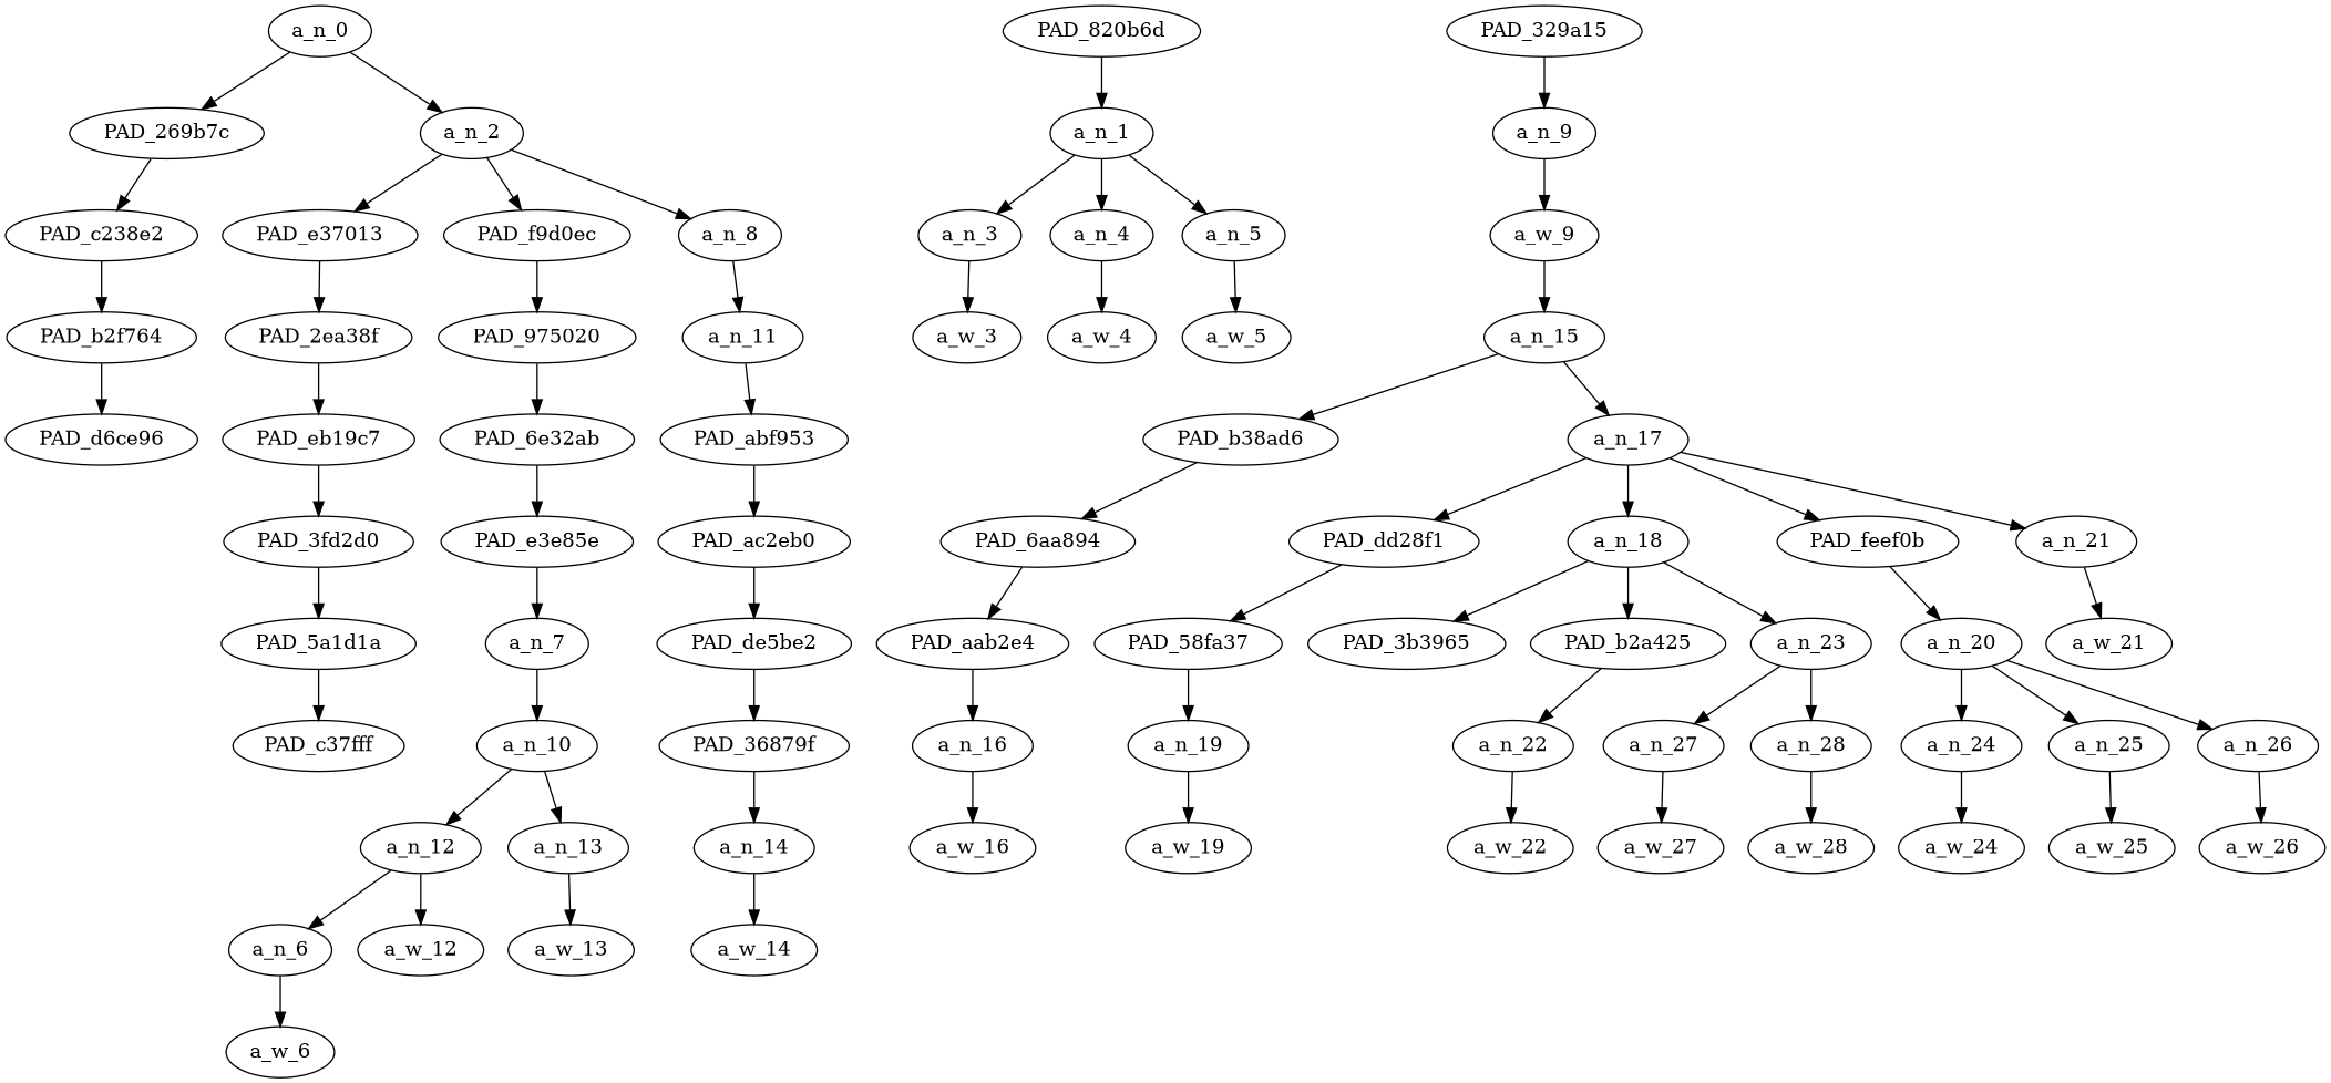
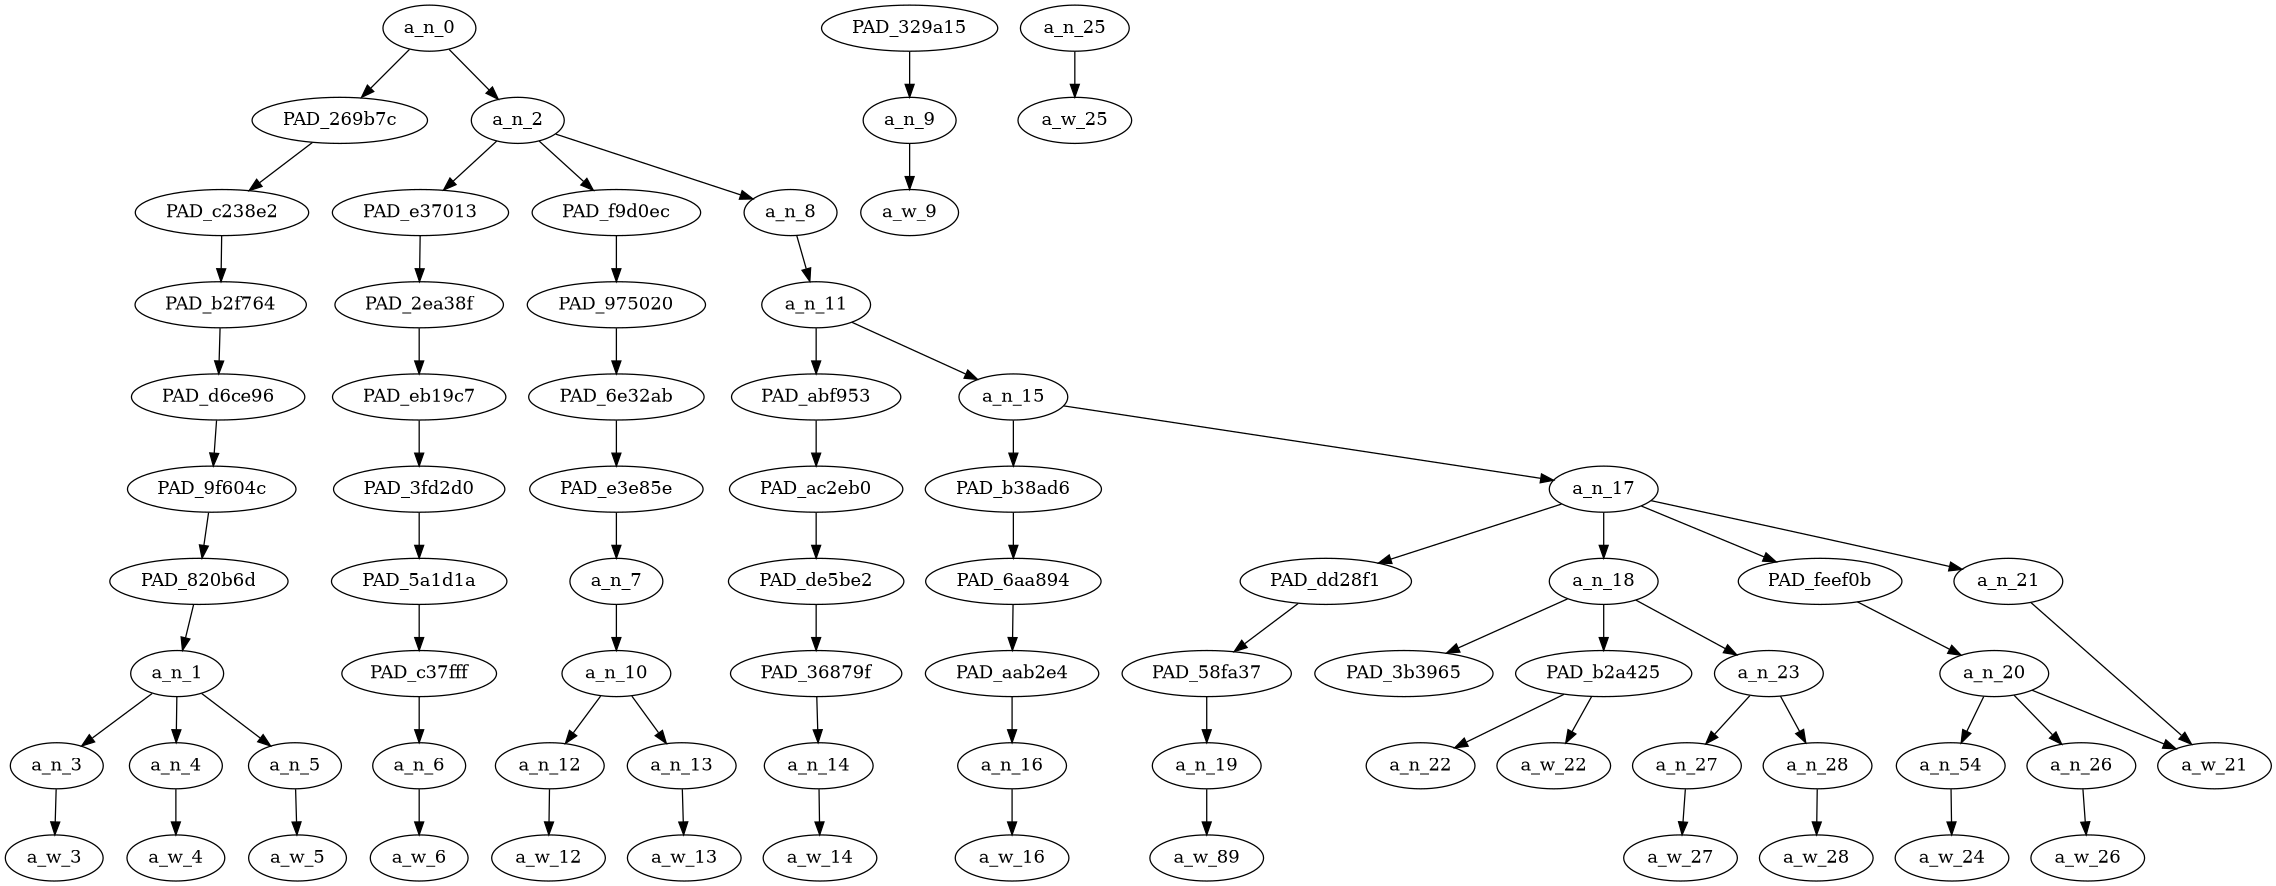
  strict digraph {
    node [div_dir=1 index=0 level=1 text_span="[3]" value=0.44547446]
    a_n_0 [level=9 text_span="[0, 1, 2, 3, 4, 5, 6, 7, 8, 9, 10, 11, 12, 13, 14, 15, 16]" value=1.00000001]
    PAD_269b7c [level=8 text_span="[0, 1, 2]"]
    a_n_2 [index=1 level=8 text_span="[3, 4, 5, 6, 7, 8, 9, 10, 11, 12, 13, 14, 15, 16]" value=0.55344405]
    PAD_c238e2 [level=7 text_span="[0, 1, 2]"]
    PAD_e37013 [index=1 level=7 value=0.05558997]
    PAD_f9d0ec [index=2 level=7 text_span="[4, 5, 6]" value=0.10398253]
    a_n_8 [index=3 level=7 text_span="[7, 8, 9, 10, 11, 12, 13, 14, 15, 16]" value=0.39330346]
    PAD_b2f764 [level=6 text_span="[0, 1, 2]"]
    PAD_2ea38f [index=1 level=6 value=0.05558997]
    PAD_975020 [index=2 level=6 text_span="[4, 5, 6]" value=0.10398253]
    a_n_11 [index=3 level=6 text_span="[7, 8, 9, 10, 11, 12, 13, 14, 15, 16]" value=0.39279414]
    PAD_d6ce96 [level=5 text_span="[0, 1, 2]"]
+   PAD_9f604c [level=4 text_span="[0, 1, 2]"]
    PAD_820b6d [level=3 text_span="[0, 1, 2]"]
    a_n_1 [level=2 text_span="[0, 1, 2]"]
    a_n_3 [text_span="[0]" value=0.04917559]
    a_n_4 [div_dir=-1 index=1 text_span="[1]" value=0.08147005]
    a_n_5 [index=2 text_span="[2]" value=0.31367449]
    a_w_3 [div_dir=0 level=0 text_span="[0]" value=the]
    a_w_4 [div_dir=0 index=1 level=0 text_span="[1]" value=cia]
    a_w_5 [div_dir=0 index=2 level=0 text_span="[2]" value=niggers]
    PAD_eb19c7 [index=1 level=5 value=0.05558997]
    PAD_6e32ab [index=2 level=5 text_span="[4, 5, 6]" value=0.10398253]
    PAD_abf953 [index=3 level=5 text_span="[7]" value=0.03677207]
    a_n_15 [index=4 level=5 text_span="[8, 9, 10, 11, 12, 13, 14, 15, 16]" value=0.35551275]
    PAD_3fd2d0 [index=1 level=4 value=0.05558997]
    PAD_5a1d1a [index=1 level=3 value=0.05558997]
    PAD_c37fff [index=1 level=2 value=0.05558997]
    a_n_6 [index=3 value=0.05558997]
    a_w_6 [div_dir=0 index=3 level=0 value=glow]
    PAD_e3e85e [index=2 level=4 text_span="[4, 5, 6]" value=0.10398253]
    a_n_7 [index=2 level=3 text_span="[4, 5, 6]" value=0.10398253]
    a_n_10 [index=3 level=2 text_span="[5, 6]" value=0.07019303]
    PAD_329a15 [index=2 level=2 text_span="[4]" value=0.03352759]
    a_n_9 [index=4 text_span="[4]" value=0.03352759]
    a_n_12 [index=5 text_span="[5]" value=0.03128230]
    a_n_13 [index=6 text_span="[6]" value=0.03876171]
    a_w_9 [div_dir=0 index=4 level=0 text_span="[4]" value=in]
    a_w_12 [div_dir=0 index=5 level=0 text_span="[5]" value=the1]
    a_w_13 [div_dir=0 index=6 level=0 text_span="[6]" value=dark]
    PAD_ac2eb0 [index=3 level=4 text_span="[7]" value=0.03677207]
    PAD_b38ad6 [index=4 level=4 text_span="[8]" value=0.03011301]
    a_n_17 [index=5 level=4 text_span="[9, 10, 11, 12, 13, 14, 15, 16]" value=0.32492270]
    PAD_de5be2 [index=3 level=3 text_span="[7]" value=0.03677207]
    PAD_6aa894 [index=4 level=3 text_span="[8]" value=0.03011301]
    PAD_dd28f1 [div_dir=-1 index=6 level=3 text_span="[13]" value=0.03575819]
    a_n_18 [index=5 level=3 text_span="[9, 10, 11, 12]" value=0.14344130]
    PAD_feef0b [index=7 level=3 text_span="[14, 15, 16]" value=0.14522395]
    a_n_21 [index=9 text_span="[9]" value=0.03343294]
    PAD_36879f [index=4 level=2 text_span="[7]" value=0.03677207]
    a_n_14 [index=7 text_span="[7]" value=0.03677207]
    a_w_14 [div_dir=0 index=7 level=0 text_span="[7]" value=you]
    PAD_aab2e4 [index=5 level=2 text_span="[8]" value=0.03011301]
    PAD_58fa37 [div_dir=-1 index=9 level=2 text_span="[13]" value=0.03575819]
    PAD_3b3965 [index=6 level=2 text_span="[9]" value=0.03343294]
    PAD_b2a425 [index=7 level=2 text_span="[10]" value=0.03826102]
    a_n_23 [index=8 level=2 text_span="[11, 12]" value=0.07143482]
    a_n_20 [index=10 level=2 text_span="[14, 15, 16]" value=0.14522395]
    a_n_16 [index=8 text_span="[8]" value=0.03011301]
    a_w_16 [div_dir=0 index=8 level=0 text_span="[8]" value=can]
    a_n_19 [div_dir=-1 index=13 text_span="[13]" value=0.03575819]
    a_n_22 [index=10 text_span="[10]" value=0.03826102]
    a_n_27 [index=11 text_span="[11]" value=0.03249950]
    a_n_28 [index=12 text_span="[12]" value=0.03871610]
-   a_n_24 [index=14 text_span="[14]" value=0.05223222]
+   a_n_24 [index=14 text_span="[14]" value=0.05223222 label=a_n_54]
    a_n_25 [index=15 text_span="[15]" value=0.04840499]
    a_n_26 [index=16 text_span="[16]" value=0.04409590]
-   a_w_19 [div_dir=0 index=13 level=0 text_span="[13]" value=and]
+   a_w_19 [div_dir=0 index=13 level=0 text_span="[13]" value=and label=a_w_89]
    a_w_21 [div_dir=0 index=9 level=0 text_span="[9]" value=see]
    a_w_22 [div_dir=0 index=10 level=0 text_span="[10]" value=them]
    a_w_27 [div_dir=0 index=11 level=0 text_span="[11]" value=at]
    a_w_28 [div_dir=0 index=12 level=0 text_span="[12]" value=night]
    a_w_24 [div_dir=0 index=14 level=0 text_span="[14]" value=run]
    a_w_25 [div_dir=0 index=15 level=0 text_span="[15]" value=them1]
    a_w_26 [div_dir=0 index=16 level=0 text_span="[16]" value=over]
    a_n_0 -> PAD_269b7c
    a_n_0 -> a_n_2
    PAD_269b7c -> PAD_c238e2
    a_n_2 -> PAD_e37013
    a_n_2 -> PAD_f9d0ec
    a_n_2 -> a_n_8
    PAD_c238e2 -> PAD_b2f764
    PAD_e37013 -> PAD_2ea38f
    PAD_f9d0ec -> PAD_975020
    a_n_8 -> a_n_11
    PAD_b2f764 -> PAD_d6ce96
    PAD_2ea38f -> PAD_eb19c7
    PAD_975020 -> PAD_6e32ab
    a_n_11 -> PAD_abf953
-   a_w_9 -> a_n_15
+   a_n_11 -> a_n_15
+   PAD_d6ce96 -> PAD_9f604c
+   PAD_9f604c -> PAD_820b6d
    PAD_820b6d -> a_n_1
    a_n_1 -> a_n_3
    a_n_1 -> a_n_4
    a_n_1 -> a_n_5
    a_n_3 -> a_w_3
    a_n_4 -> a_w_4
    a_n_5 -> a_w_5
    PAD_eb19c7 -> PAD_3fd2d0
    PAD_6e32ab -> PAD_e3e85e
    PAD_abf953 -> PAD_ac2eb0
    a_n_15 -> PAD_b38ad6
    a_n_15 -> a_n_17
    PAD_3fd2d0 -> PAD_5a1d1a
    PAD_5a1d1a -> PAD_c37fff
-   a_n_12 -> a_n_6
+   PAD_c37fff -> a_n_6
    a_n_6 -> a_w_6
    PAD_e3e85e -> a_n_7
    a_n_7 -> a_n_10
    a_n_10 -> a_n_12
    a_n_10 -> a_n_13
    PAD_329a15 -> a_n_9
    a_n_9 -> a_w_9
    a_n_12 -> a_w_12
    a_n_13 -> a_w_13
    PAD_ac2eb0 -> PAD_de5be2
    PAD_b38ad6 -> PAD_6aa894
    a_n_17 -> PAD_dd28f1
    a_n_17 -> a_n_18
    a_n_17 -> PAD_feef0b
    a_n_17 -> a_n_21
    PAD_de5be2 -> PAD_36879f
    PAD_6aa894 -> PAD_aab2e4
    PAD_dd28f1 -> PAD_58fa37
    a_n_18 -> PAD_3b3965
    a_n_18 -> PAD_b2a425
    a_n_18 -> a_n_23
    PAD_feef0b -> a_n_20
    a_n_21 -> a_w_21
    PAD_36879f -> a_n_14
    a_n_14 -> a_w_14
    PAD_aab2e4 -> a_n_16
    PAD_58fa37 -> a_n_19
    PAD_b2a425 -> a_n_22
    a_n_23 -> a_n_27
    a_n_23 -> a_n_28
    a_n_20 -> a_n_24
-   a_n_20 -> a_n_25
+   a_n_20 -> a_w_21
    a_n_20 -> a_n_26
    a_n_16 -> a_w_16
    a_n_19 -> a_w_19
-   a_n_22 -> a_w_22
+   PAD_b2a425 -> a_w_22
    a_n_27 -> a_w_27
    a_n_28 -> a_w_28
    a_n_24 -> a_w_24
    a_n_25 -> a_w_25
    a_n_26 -> a_w_26
  }
